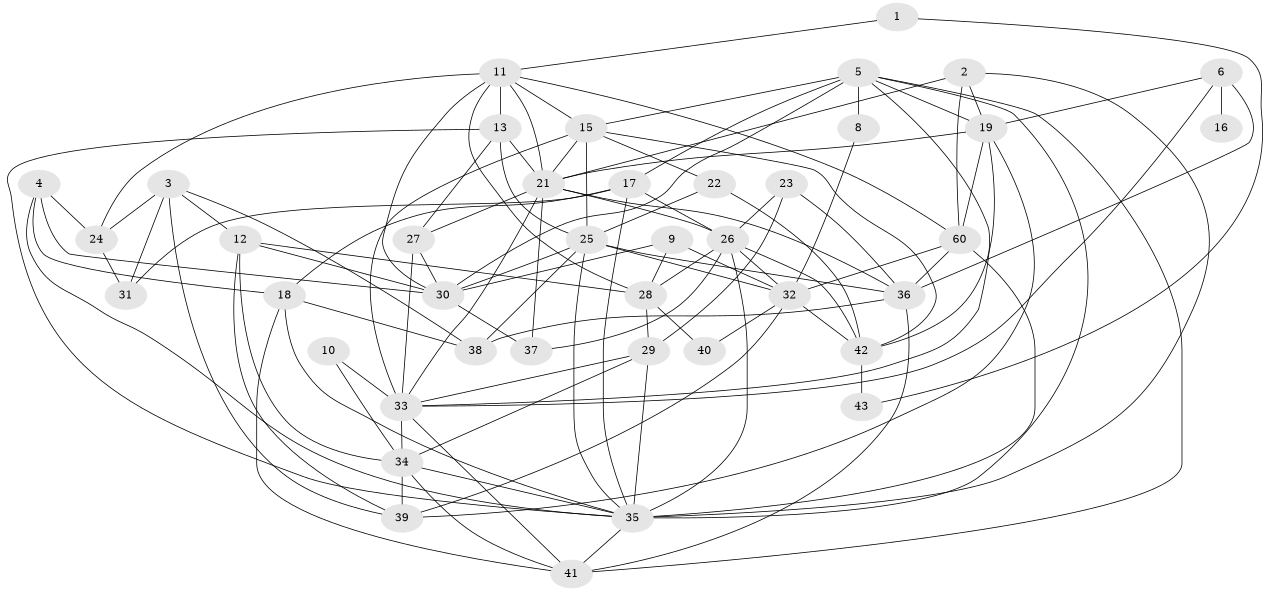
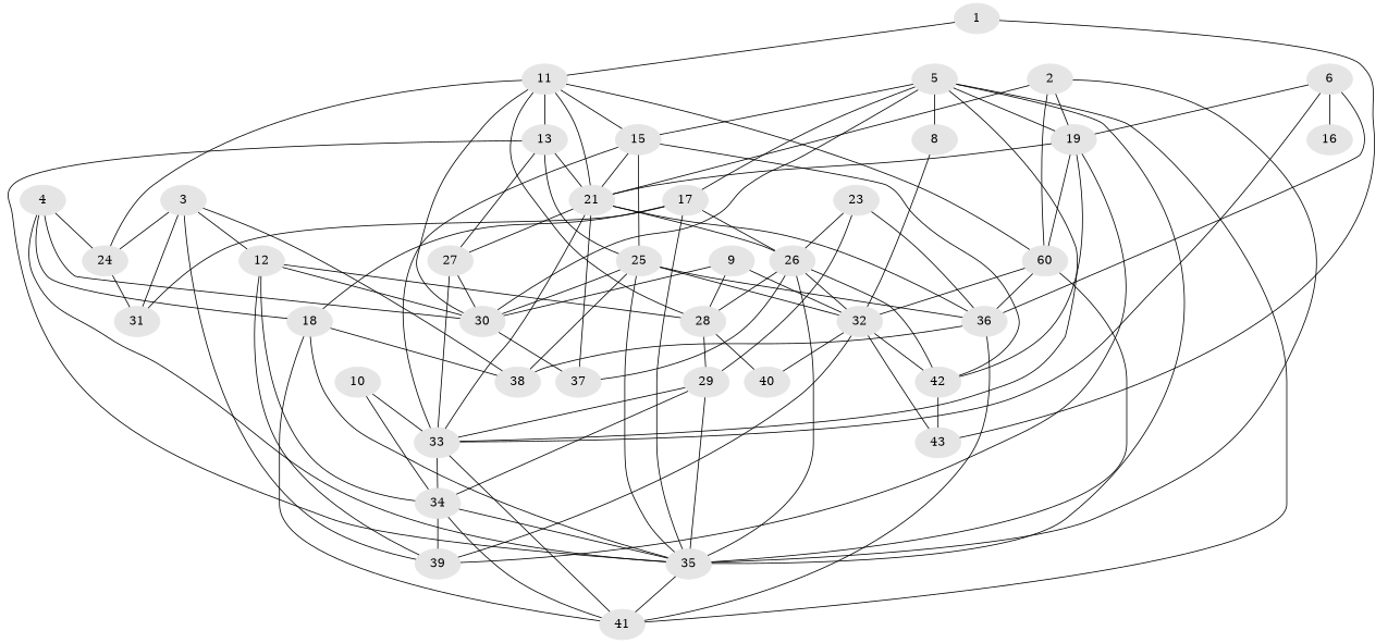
  graph {
    fontname="DejaVu Serif"
    node [color=gray90 fontname="DejaVu Serif" style=filled]
    edge [fontname="DejaVu Serif" weight=1.0]
    1
    11
    43
    n4 [label=60]
    21
    24
    30
    15
    28
    13
    35
    41
    2
    19
    39
    42
    36
    32
    33
    27
    26
    37
    3
    12
    31
    38
    34
    4
    18
    5
    8
    17
    25
-   22
    6
    16
    40
    9
    29
    10
    23
    1 -- 11
    1 -- 43
    11 -- n4
    11 -- 21
    11 -- 24 [weight=2.0]
    11 -- 30
    11 -- 15
    11 -- 28
    11 -- 13
    n4 -- 35
    n4 -- 36
    n4 -- 32
    21 -- 36
    21 -- 33
    21 -- 27
    21 -- 26
    21 -- 37
    24 -- 31
    30 -- 37
    15 -- 21
    15 -- 42
    15 -- 33 [weight=2.0]
    15 -- 25
-   15 -- 22
    28 -- 40
    28 -- 29
    13 -- 21
    13 -- 35
    13 -- 27
    13 -- 25
    35 -- 41
    2 -- n4
    2 -- 21
    2 -- 35
    2 -- 19
    19 -- n4
    19 -- 21
    19 -- 39
    19 -- 42
    42 -- 43
    36 -- 41
    36 -- 38
+   32 -- 43
    32 -- 39
    32 -- 42
    32 -- 40
    33 -- 41
    33 -- 34
    27 -- 30
    27 -- 33 [weight=2.0]
    26 -- 28
    26 -- 35
    26 -- 42
    26 -- 32
    26 -- 37
    3 -- 24
    3 -- 39
    3 -- 12
    3 -- 31
    3 -- 38
    12 -- 30
    12 -- 28
    12 -- 39
    12 -- 34
    34 -- 35
    34 -- 41
    34 -- 39
    4 -- 24
    4 -- 30
    4 -- 35
    4 -- 18
    18 -- 35
    18 -- 41
    18 -- 38 [weight=2.0]
    5 -- 30
    5 -- 15
    5 -- 35
    5 -- 41
    5 -- 19
    5 -- 33
    5 -- 8
    5 -- 17 [weight=2.0]
    8 -- 32
    17 -- 35
    17 -- 26
    17 -- 31
    17 -- 18
    25 -- 30
    25 -- 35
    25 -- 36
    25 -- 32
    25 -- 38
-   22 -- 42
-   22 -- 25
    6 -- 19
    6 -- 36
    6 -- 33
    6 -- 16 [weight=2.0]
    9 -- 30
    9 -- 28
    9 -- 32
    29 -- 35 [weight=3.0]
    29 -- 33
    29 -- 34
    10 -- 33 [weight=2.0]
    10 -- 34
    23 -- 36 [weight=2.0]
    23 -- 26
    23 -- 29
  }
